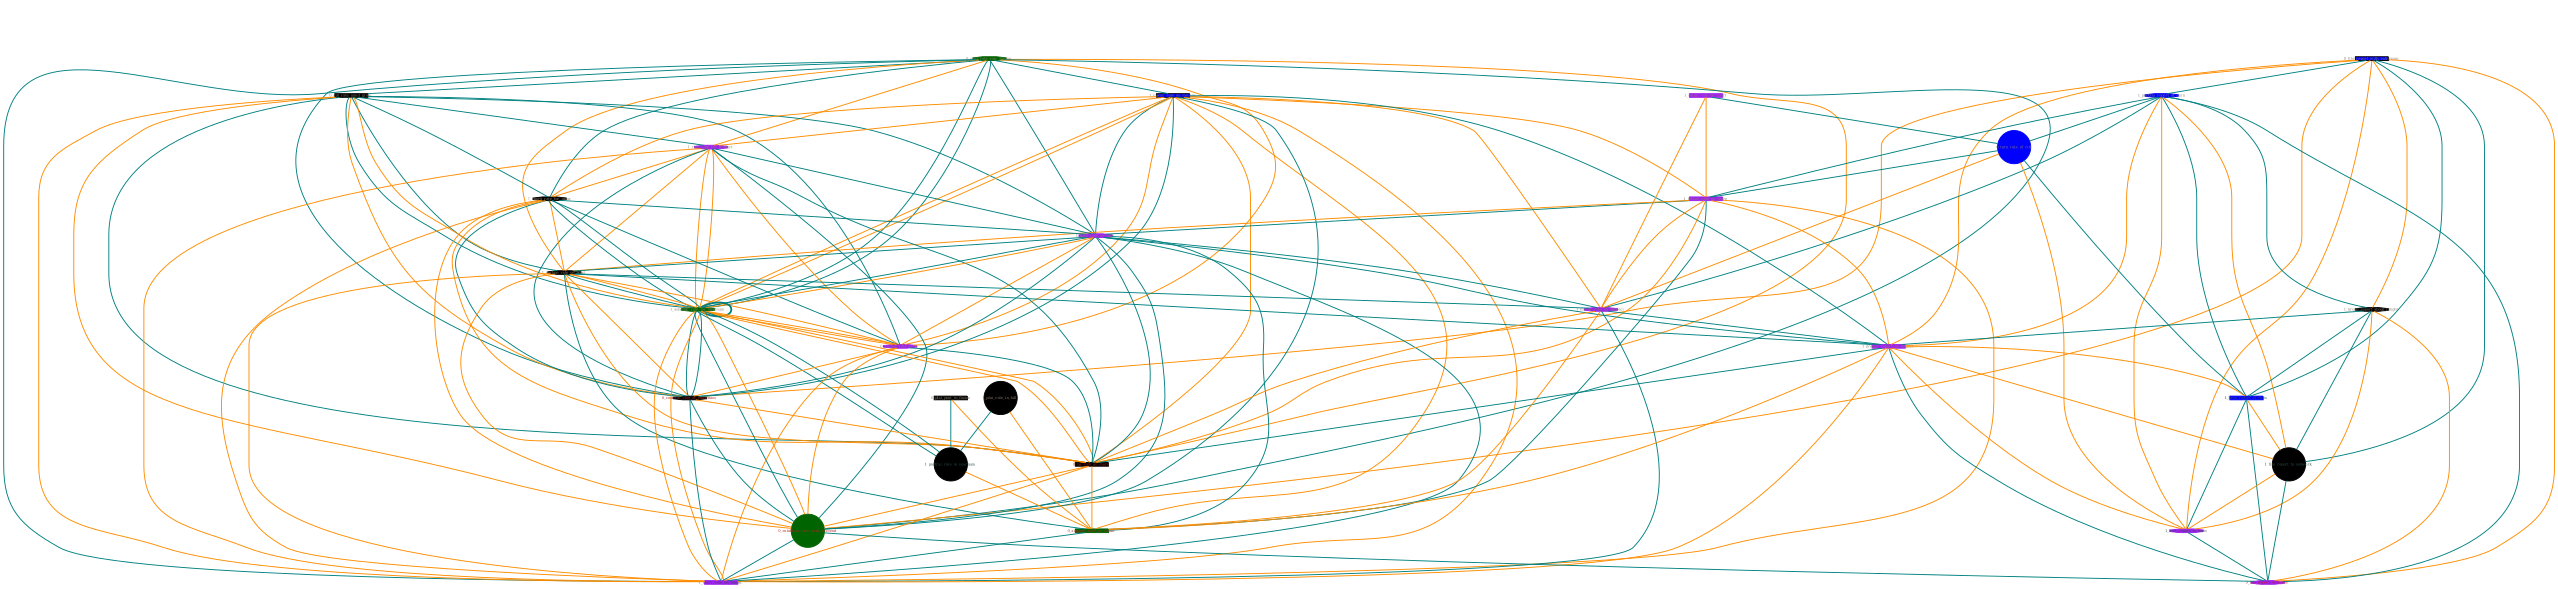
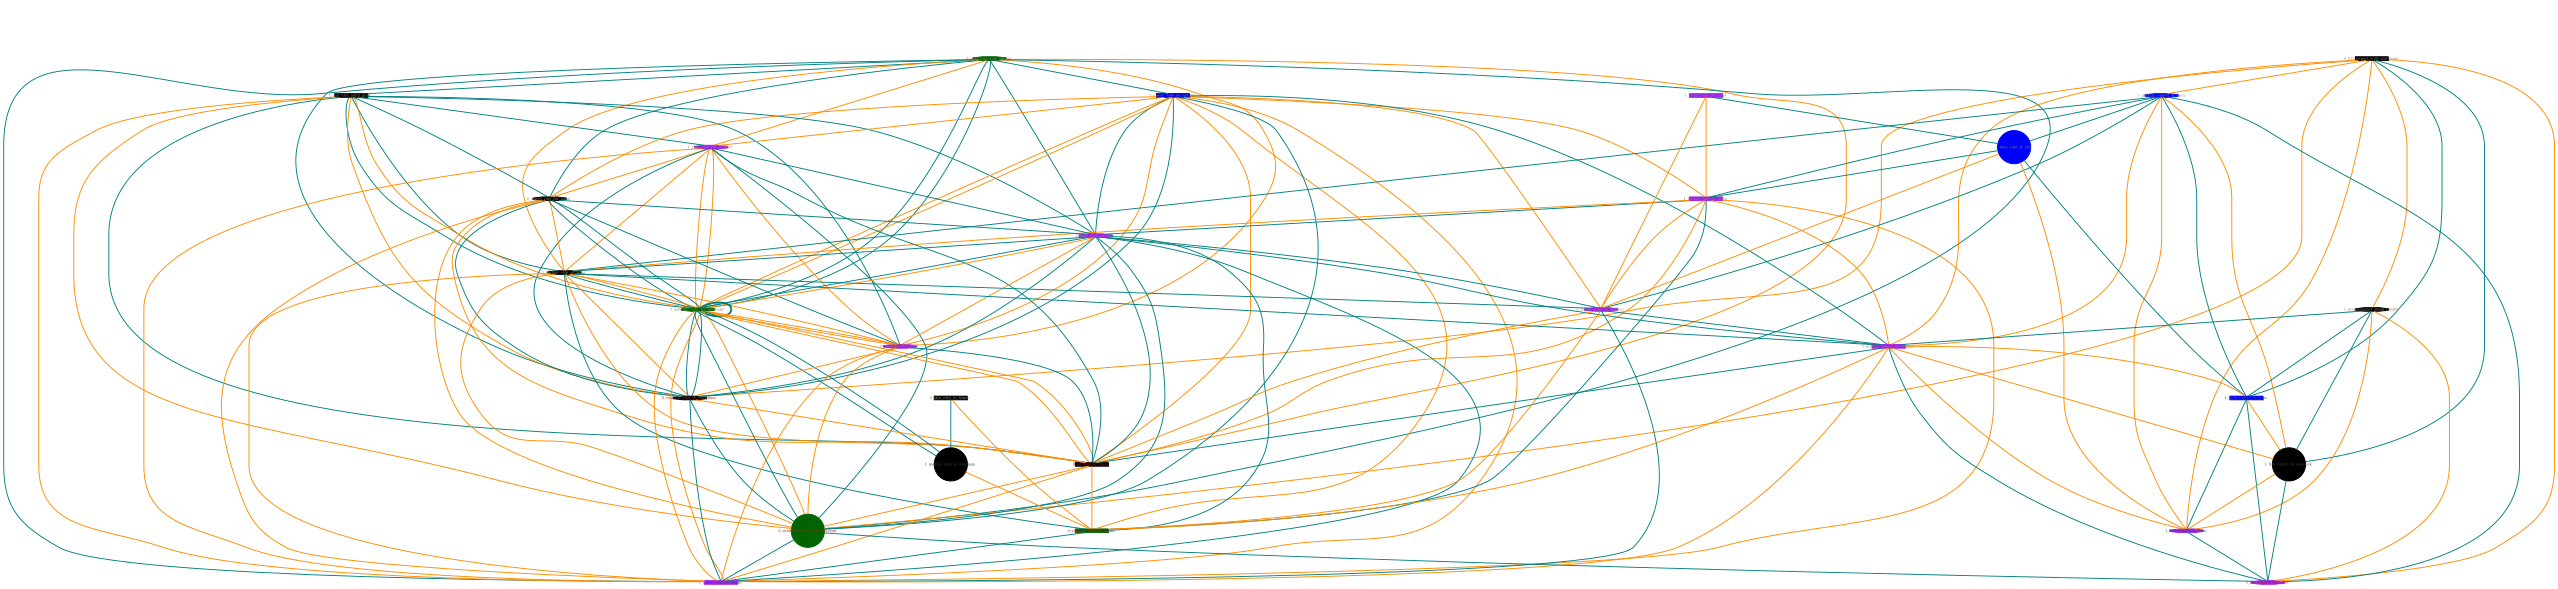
  graph {
    node [color=black fixedsize=true fontcolor="#8b7d6b" fontsize=4 shape=octagon style=filled]
    edge [color=darkorange w=1]
    "0_post_rate_sinc_spring " [color=darkgreen height=.06 width=.5]
    "0_cut_rate_amid_grow " [height=.06 shape=note width=.5]
-   "0_file_report_with_entitynam " [height=.06 shape=note width=.5 fillcolor=blue]
+   "0_file_report_with_entitynam " [height=.06 shape=note width=.5]
    "1_lower_rate_on_million " [fillcolor=blue height=.06 shape=note width=.5]
    n5 [color=blue height=.06 label="1_portrai_report_of_earn" width=.5]
    "1_await_rule_by_court " [color=purple height=.06 shape=note width=.5]
-   "1_turn_rule_of_citi " [color=blue height=.06 shape=circle width=.5 label="0_turn_rule_of_citi"]
+   "1_turn_rule_of_citi " [color=blue height=.06 shape=circle width=.5]
    "1_follow_rule_on_price " [color=purple height=.06 shape=note width=.5]
    "1_rais_rate_for_product " [color=purple height=.06 width=.5]
-   "0_charg_rate_for_insur " [height=.06 width=.5 label="7_charg_rate_for_insur"]
+   "0_charg_rate_for_insur " [height=.06 width=.5]
    "1_have_rate_on_vote " [color=purple height=.06 width=.5]
    "1_brush_report_about_infight " [height=.06 width=.5]
    "1_reckon_rate_on_bond " [height=.06 width=.5]
    "1_announc_rate_for_yearnum " [color=darkgreen height=.06 width=.5]
    "1_follow_rule_on_depreci " [color=purple height=.06 width=.5]
-   "0_plai_role_in_financ " [height=.06 shape=note width=.5 label="0_plai_post_in_financ"]
+   "0_plai_role_in_financ " [height=.06 shape=note width=.5]
    "1_prepar_report_on_impact " [color=purple height=.06 shape=note width=.5]
    "0_reckon_rate_at_% " [color=purple height=.06 width=.5]
-   "1_plai_role_in_fall " [height=.06 shape=circle width=.5]
    "0_confirm_rate_at_entitynam " [fontcolor="#b22222" height=.06 width=.5]
    "0_ha_rate_on_morn " [fontcolor="#b22222" height=.06 shape=note width=.5]
    "0_support_role_on_condit " [color=darkgreen fontcolor="#b22222" height=.06 shape=note width=.5]
    "0_establish_rate_with_descend " [color=darkgreen fontcolor="#b22222" height=.06 shape=circle width=.5]
    "0_file_report_with_the " [color=purple fontcolor="#b22222" height=.06 width=.5]
    "1_carri_rate_on_balanc " [color=purple fontcolor="#2f4f4f" height=.06 shape=note width=.5]
    "1_been_report_of_firm " [color=blue fontcolor="#2f4f4f" height=.06 shape=note width=.5]
    "1_file_report_to_network " [fontcolor="#2f4f4f" height=.06 shape=circle width=.5]
    "1_hurt_report_of_earn " [color=purple fontcolor="#2f4f4f" height=.06 width=.5]
    "1_portrai_role_in_yearnum " [fontcolor="#2f4f4f" height=.06 shape=circle width=.5]
    subgraph sub_1 {
      "0_post_rate_sinc_spring "
      "0_cut_rate_amid_grow "
      "0_file_report_with_entitynam "
      "1_lower_rate_on_million "
      n5
      "1_await_rule_by_court "
      "1_turn_rule_of_citi "
      "1_follow_rule_on_price "
      "1_rais_rate_for_product "
      "0_charg_rate_for_insur "
      "1_have_rate_on_vote "
      "1_brush_report_about_infight "
      "1_reckon_rate_on_bond "
      "1_announc_rate_for_yearnum "
      "1_follow_rule_on_depreci "
      "0_plai_role_in_financ "
      "1_prepar_report_on_impact "
      "0_reckon_rate_at_% "
-     "1_plai_role_in_fall "
    }
    subgraph sub_2 {
      "0_confirm_rate_at_entitynam "
      "0_ha_rate_on_morn "
      "0_support_role_on_condit "
      "0_establish_rate_with_descend "
      "0_file_report_with_the "
    }
    "0_post_rate_sinc_spring " -- "0_cut_rate_amid_grow " [color=teal]
    "0_post_rate_sinc_spring " -- "1_lower_rate_on_million " [color=teal]
    "0_post_rate_sinc_spring " -- "1_rais_rate_for_product "
    "0_post_rate_sinc_spring " -- "0_charg_rate_for_insur " [color=teal]
    "0_post_rate_sinc_spring " -- "1_have_rate_on_vote " [color=teal]
    "0_post_rate_sinc_spring " -- "1_reckon_rate_on_bond "
    "0_post_rate_sinc_spring " -- "1_announc_rate_for_yearnum " [color=teal]
    "0_post_rate_sinc_spring " -- "1_announc_rate_for_yearnum " [color=teal]
    "0_post_rate_sinc_spring " -- "0_reckon_rate_at_% "
    "0_post_rate_sinc_spring " -- "0_confirm_rate_at_entitynam " [color=teal]
    "0_post_rate_sinc_spring " -- "0_ha_rate_on_morn "
    "0_post_rate_sinc_spring " -- "0_establish_rate_with_descend " [color=teal]
    "0_post_rate_sinc_spring " -- "1_carri_rate_on_balanc " [color=teal]
    "0_cut_rate_amid_grow " -- "1_rais_rate_for_product " [color=teal]
    "0_cut_rate_amid_grow " -- "0_charg_rate_for_insur " [color=teal]
    "0_cut_rate_amid_grow " -- "1_have_rate_on_vote " [color=teal]
    "0_cut_rate_amid_grow " -- "1_reckon_rate_on_bond " [color=teal]
    "0_cut_rate_amid_grow " -- "1_announc_rate_for_yearnum " [color=teal]
    "0_cut_rate_amid_grow " -- "1_announc_rate_for_yearnum "
    "0_cut_rate_amid_grow " -- "0_reckon_rate_at_% " [color=teal]
    "0_cut_rate_amid_grow " -- "0_confirm_rate_at_entitynam "
    "0_cut_rate_amid_grow " -- "0_ha_rate_on_morn " [color=teal]
    "0_cut_rate_amid_grow " -- "0_establish_rate_with_descend "
    "0_cut_rate_amid_grow " -- "1_carri_rate_on_balanc "
-   "0_file_report_with_entitynam " -- n5 [color=teal]
+   "0_file_report_with_entitynam " -- n5
    "0_file_report_with_entitynam " -- "1_brush_report_about_infight "
    "0_file_report_with_entitynam " -- "1_prepar_report_on_impact "
    "0_file_report_with_entitynam " -- "0_confirm_rate_at_entitynam "
    "0_file_report_with_entitynam " -- "0_establish_rate_with_descend "
    "0_file_report_with_entitynam " -- "0_file_report_with_the " [w=3]
    "0_file_report_with_entitynam " -- "1_been_report_of_firm " [color=teal]
    "0_file_report_with_entitynam " -- "1_file_report_to_network " [color=teal w=2]
    "0_file_report_with_entitynam " -- "1_hurt_report_of_earn "
    "1_lower_rate_on_million " -- "1_follow_rule_on_price "
    "1_lower_rate_on_million " -- "1_rais_rate_for_product "
    "1_lower_rate_on_million " -- "0_charg_rate_for_insur "
    "1_lower_rate_on_million " -- "1_have_rate_on_vote " [color=teal w=2]
    "1_lower_rate_on_million " -- "1_announc_rate_for_yearnum "
    "1_lower_rate_on_million " -- "1_announc_rate_for_yearnum "
    "1_lower_rate_on_million " -- "1_follow_rule_on_depreci "
    "1_lower_rate_on_million " -- "1_prepar_report_on_impact " [color=teal]
    "1_lower_rate_on_million " -- "0_reckon_rate_at_% "
    "1_lower_rate_on_million " -- "0_confirm_rate_at_entitynam " [color=teal]
    "1_lower_rate_on_million " -- "0_ha_rate_on_morn " [w=2]
    "1_lower_rate_on_million " -- "0_support_role_on_condit "
    "1_lower_rate_on_million " -- "0_establish_rate_with_descend " [color=teal]
    "1_lower_rate_on_million " -- "1_carri_rate_on_balanc " [w=2]
    n5 -- "1_turn_rule_of_citi " [color=teal]
    n5 -- "1_follow_rule_on_price " [color=teal]
-   n5 -- "1_brush_report_about_infight " [color=teal]
+   n5 -- "1_reckon_rate_on_bond " [color=teal]
    n5 -- "1_follow_rule_on_depreci " [color=teal]
    n5 -- "1_prepar_report_on_impact "
    n5 -- "0_file_report_with_the " [color=teal]
    n5 -- "1_been_report_of_firm " [color=teal w=2]
    n5 -- "1_file_report_to_network "
    n5 -- "1_hurt_report_of_earn " [w=3]
    "1_await_rule_by_court " -- "1_turn_rule_of_citi " [color=teal]
    "1_await_rule_by_court " -- "1_follow_rule_on_price "
    "1_await_rule_by_court " -- "1_follow_rule_on_depreci "
    "1_turn_rule_of_citi " -- "1_follow_rule_on_price " [color=teal]
    "1_turn_rule_of_citi " -- "1_follow_rule_on_depreci "
    "1_turn_rule_of_citi " -- "1_been_report_of_firm " [color=teal]
    "1_turn_rule_of_citi " -- "1_hurt_report_of_earn "
    "1_follow_rule_on_price " -- "1_have_rate_on_vote " [color=teal]
    "1_follow_rule_on_price " -- "1_reckon_rate_on_bond "
    "1_follow_rule_on_price " -- "1_follow_rule_on_depreci " [w=3]
    "1_follow_rule_on_price " -- "1_prepar_report_on_impact "
    "1_follow_rule_on_price " -- "0_ha_rate_on_morn "
    "1_follow_rule_on_price " -- "0_support_role_on_condit " [color=teal]
    "1_follow_rule_on_price " -- "1_carri_rate_on_balanc "
    "1_rais_rate_for_product " -- "0_charg_rate_for_insur " [w=2]
    "1_rais_rate_for_product " -- "1_have_rate_on_vote " [color=teal]
    "1_rais_rate_for_product " -- "1_reckon_rate_on_bond "
    "1_rais_rate_for_product " -- "1_announc_rate_for_yearnum " [w=2]
    "1_rais_rate_for_product " -- "1_announc_rate_for_yearnum " [w=2]
    "1_rais_rate_for_product " -- "0_reckon_rate_at_% "
    "1_rais_rate_for_product " -- "0_confirm_rate_at_entitynam " [color=teal]
    "1_rais_rate_for_product " -- "0_ha_rate_on_morn " [color=teal]
    "1_rais_rate_for_product " -- "0_establish_rate_with_descend " [color=teal]
    "1_rais_rate_for_product " -- "1_carri_rate_on_balanc "
    "0_charg_rate_for_insur " -- "1_have_rate_on_vote " [color=teal]
    "0_charg_rate_for_insur " -- "1_reckon_rate_on_bond "
    "0_charg_rate_for_insur " -- "1_announc_rate_for_yearnum " [color=teal w=2]
    "0_charg_rate_for_insur " -- "1_announc_rate_for_yearnum " [color=teal w=2]
    "0_charg_rate_for_insur " -- "0_reckon_rate_at_% " [color=teal]
    "0_charg_rate_for_insur " -- "0_confirm_rate_at_entitynam " [color=teal]
    "0_charg_rate_for_insur " -- "0_ha_rate_on_morn "
    "0_charg_rate_for_insur " -- "0_establish_rate_with_descend "
    "0_charg_rate_for_insur " -- "1_carri_rate_on_balanc "
    "1_have_rate_on_vote " -- "1_reckon_rate_on_bond " [color=teal w=2]
    "1_have_rate_on_vote " -- "1_announc_rate_for_yearnum " [color=teal]
    "1_have_rate_on_vote " -- "1_announc_rate_for_yearnum "
    "1_have_rate_on_vote " -- "1_follow_rule_on_depreci " [color=teal]
    "1_have_rate_on_vote " -- "1_prepar_report_on_impact " [color=teal]
    "1_have_rate_on_vote " -- "0_reckon_rate_at_% "
    "1_have_rate_on_vote " -- "0_confirm_rate_at_entitynam " [color=teal]
    "1_have_rate_on_vote " -- "0_ha_rate_on_morn " [color=teal w=2]
    "1_have_rate_on_vote " -- "0_support_role_on_condit " [color=teal]
    "1_have_rate_on_vote " -- "0_establish_rate_with_descend " [color=teal]
    "1_have_rate_on_vote " -- "1_carri_rate_on_balanc " [color=teal w=2]
    "1_brush_report_about_infight " -- "1_prepar_report_on_impact " [color=teal]
    "1_brush_report_about_infight " -- "0_file_report_with_the "
    "1_brush_report_about_infight " -- "1_been_report_of_firm " [color=teal]
    "1_brush_report_about_infight " -- "1_file_report_to_network " [color=teal]
    "1_brush_report_about_infight " -- "1_hurt_report_of_earn "
    "1_reckon_rate_on_bond " -- "1_announc_rate_for_yearnum " [color=teal]
    "1_reckon_rate_on_bond " -- "1_announc_rate_for_yearnum "
    "1_reckon_rate_on_bond " -- "1_follow_rule_on_depreci " [color=teal]
    "1_reckon_rate_on_bond " -- "1_prepar_report_on_impact " [color=teal]
    "1_reckon_rate_on_bond " -- "0_reckon_rate_at_% " [w=2]
    "1_reckon_rate_on_bond " -- "0_confirm_rate_at_entitynam "
    "1_reckon_rate_on_bond " -- "0_ha_rate_on_morn " [w=2]
    "1_reckon_rate_on_bond " -- "0_support_role_on_condit " [color=teal]
    "1_reckon_rate_on_bond " -- "0_establish_rate_with_descend "
    "1_reckon_rate_on_bond " -- "1_carri_rate_on_balanc " [w=2]
    "1_announc_rate_for_yearnum " -- "1_announc_rate_for_yearnum " [color=teal style=bold w=4]
    "1_announc_rate_for_yearnum " -- "0_reckon_rate_at_% "
    "1_announc_rate_for_yearnum " -- "0_reckon_rate_at_% "
    "1_announc_rate_for_yearnum " -- "0_confirm_rate_at_entitynam " [color=teal]
    "1_announc_rate_for_yearnum " -- "0_confirm_rate_at_entitynam " [color=teal]
    "1_announc_rate_for_yearnum " -- "0_ha_rate_on_morn "
    "1_announc_rate_for_yearnum " -- "0_ha_rate_on_morn "
    "1_announc_rate_for_yearnum " -- "0_establish_rate_with_descend " [color=teal]
    "1_announc_rate_for_yearnum " -- "0_establish_rate_with_descend "
    "1_announc_rate_for_yearnum " -- "1_carri_rate_on_balanc "
    "1_announc_rate_for_yearnum " -- "1_carri_rate_on_balanc "
    "1_announc_rate_for_yearnum " -- "1_portrai_role_in_yearnum " [color=teal]
    "1_announc_rate_for_yearnum " -- "1_portrai_role_in_yearnum " [color=teal]
    "1_follow_rule_on_depreci " -- "1_prepar_report_on_impact " [color=teal]
    "1_follow_rule_on_depreci " -- "0_ha_rate_on_morn "
    "1_follow_rule_on_depreci " -- "0_support_role_on_condit "
    "1_follow_rule_on_depreci " -- "1_carri_rate_on_balanc " [color=teal]
    "0_plai_role_in_financ " -- "0_support_role_on_condit "
    "0_plai_role_in_financ " -- "1_portrai_role_in_yearnum " [color=teal w=2]
    "1_prepar_report_on_impact " -- "0_ha_rate_on_morn " [color=teal]
    "1_prepar_report_on_impact " -- "0_support_role_on_condit "
    "1_prepar_report_on_impact " -- "0_file_report_with_the " [color=teal]
    "1_prepar_report_on_impact " -- "1_carri_rate_on_balanc "
    "1_prepar_report_on_impact " -- "1_been_report_of_firm "
    "1_prepar_report_on_impact " -- "1_file_report_to_network "
    "1_prepar_report_on_impact " -- "1_hurt_report_of_earn "
    "0_reckon_rate_at_% " -- "0_confirm_rate_at_entitynam " [w=2]
    "0_reckon_rate_at_% " -- "0_ha_rate_on_morn " [color=teal]
    "0_reckon_rate_at_% " -- "0_establish_rate_with_descend "
    "0_reckon_rate_at_% " -- "1_carri_rate_on_balanc "
-   "1_plai_role_in_fall " -- "0_support_role_on_condit "
-   "1_plai_role_in_fall " -- "1_portrai_role_in_yearnum " [color=teal w=2]
    "0_confirm_rate_at_entitynam " -- "0_ha_rate_on_morn "
    "0_confirm_rate_at_entitynam " -- "0_establish_rate_with_descend " [color=teal]
    "0_confirm_rate_at_entitynam " -- "1_carri_rate_on_balanc " [color=teal]
    "0_ha_rate_on_morn " -- "0_support_role_on_condit "
    "0_ha_rate_on_morn " -- "0_establish_rate_with_descend "
    "0_ha_rate_on_morn " -- "1_carri_rate_on_balanc " [w=2]
    "0_support_role_on_condit " -- "1_carri_rate_on_balanc " [color=teal]
    "0_establish_rate_with_descend " -- "0_file_report_with_the " [color=teal]
    "0_establish_rate_with_descend " -- "1_carri_rate_on_balanc " [color=teal]
    "1_been_report_of_firm " -- "0_file_report_with_the " [color=teal]
    "1_been_report_of_firm " -- "1_file_report_to_network "
    "1_been_report_of_firm " -- "1_hurt_report_of_earn " [color=teal w=2]
    "1_file_report_to_network " -- "0_file_report_with_the " [color=teal w=2]
    "1_file_report_to_network " -- "1_hurt_report_of_earn "
    "1_hurt_report_of_earn " -- "0_file_report_with_the " [color=teal]
    "1_portrai_role_in_yearnum " -- "0_support_role_on_condit "
  }
